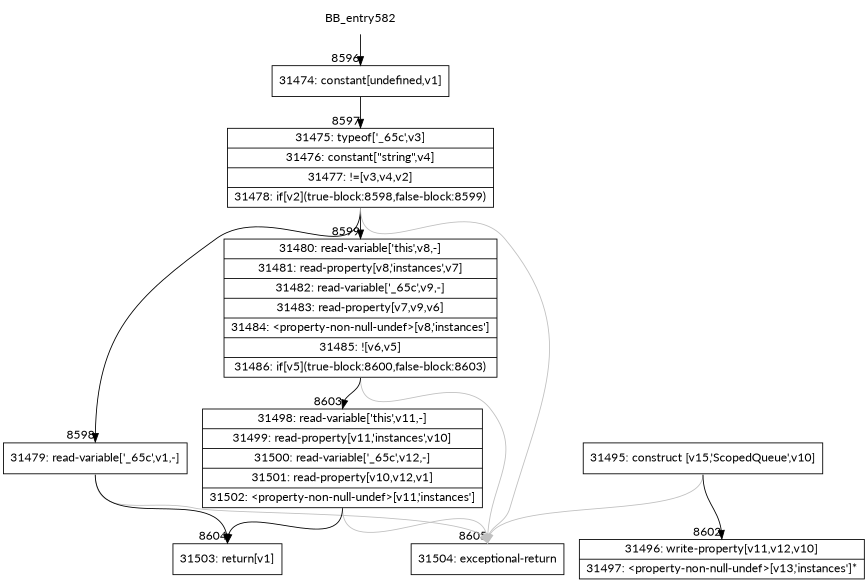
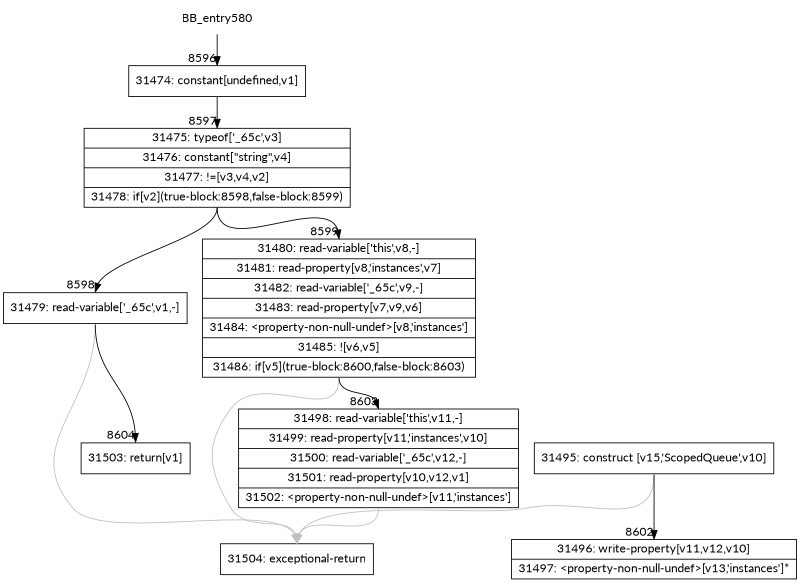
  digraph {
    fontname=Lato
    rankdir=TD
    node [fontname=Lato shape=record]
    edge [fontname=Lato headport=n tailport=s]
-   BB_entry580 [shape=none label=BB_entry582]
+   BB_entry580 [shape=none]
    n2 [label="{31474: constant[undefined,v1]}"]
    n3 [label="{31475: typeof['_65c',v3]|31476: constant[\"string\",v4]|31477: !=[v3,v4,v2]|31478: if[v2](true-block:8598,false-block:8599)}"]
    n4 [label="{31479: read-variable['_65c',v1,-]}"]
    n5 [label="{31480: read-variable['this',v8,-]|31481: read-property[v8,'instances',v7]|31482: read-variable['_65c',v9,-]|31483: read-property[v7,v9,v6]|31484: \<property-non-null-undef\>[v8,'instances']|31485: ![v6,v5]|31486: if[v5](true-block:8600,false-block:8603)}"]
    n6 [label="{31504: exceptional-return}"]
    n7 [label="{31503: return[v1]}"]
    n8 [label="{31498: read-variable['this',v11,-]|31499: read-property[v11,'instances',v10]|31500: read-variable['_65c',v12,-]|31501: read-property[v10,v12,v1]|31502: \<property-non-null-undef\>[v11,'instances']}"]
    n9 [label="{31495: construct [v15,'ScopedQueue',v10]}"]
    n10 [label="{31496: write-property[v11,v12,v10]|31497: \<property-non-null-undef\>[v13,'instances']*}"]
    BB_entry580 -> n2 [headlabel="    8596"]
    n2 -> n3 [headlabel="      8597"]
    n3 -> n4 [headlabel="      8598"]
    n3 -> n5 [headlabel="      8599"]
-   n3 -> n6 [color=gray headlabel="      8605"]
    n4 -> n6 [color=gray]
    n4 -> n7 [headlabel="      8604"]
    n5 -> n6 [color=gray]
    n5 -> n8 [headlabel="      8603"]
    n8 -> n6 [color=gray]
-   n8 -> n7
    n9 -> n6 [color=gray]
    n9 -> n10 [headlabel="      8602"]
  }
